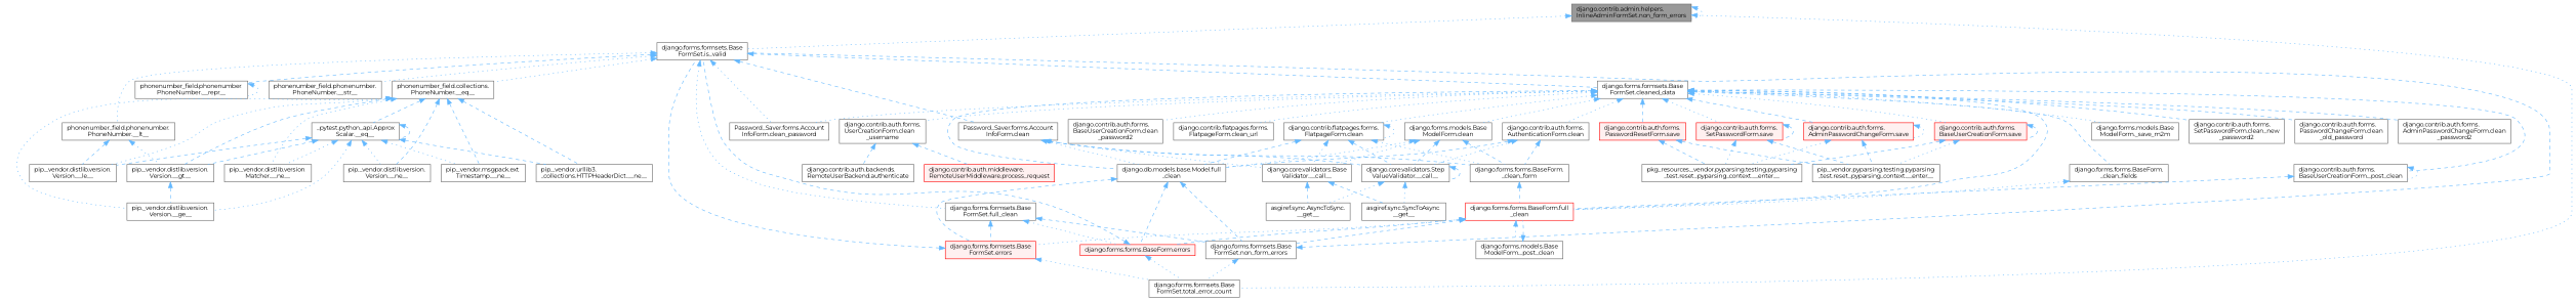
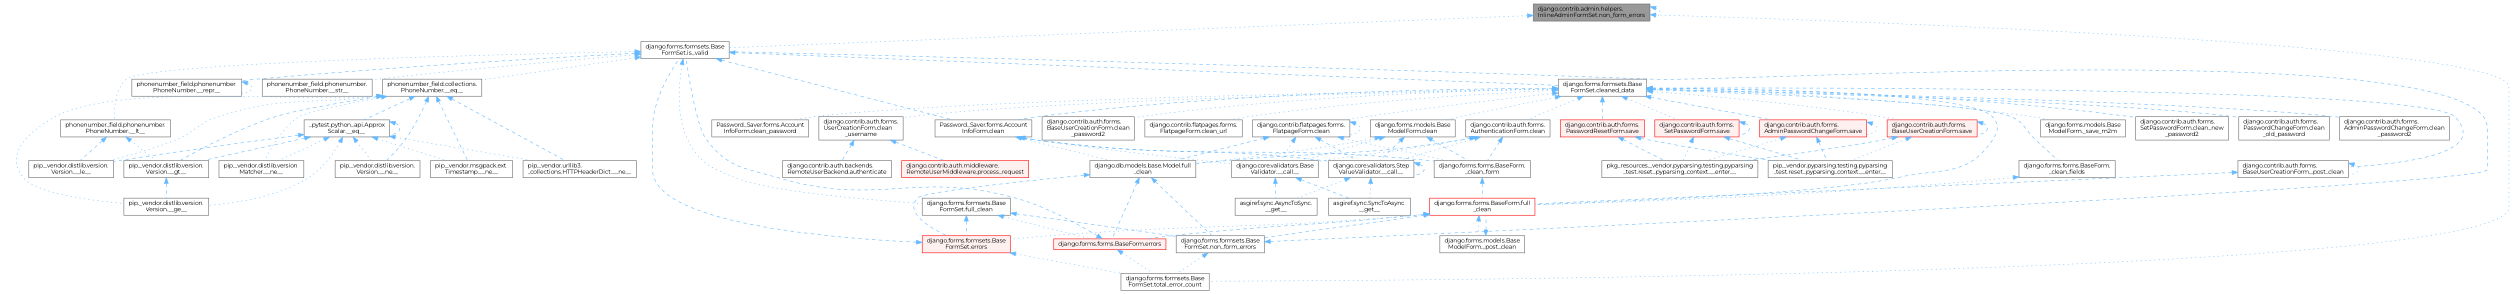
  digraph {
    fontname=Montserrat
    rankdir=TB
    node [color=grey40 fillcolor=white fontname=Montserrat fontsize=10 shape=box style=filled]
    edge [color=steelblue1 dir=back fontname=Montserrat fontsize=10 labelfontname=Helvetica labelfontsize=10 style=dashed]
    n1 [color=gray40 fillcolor=grey60 fontcolor=black height=0.2 label="django.contrib.admin.helpers.\lInlineAdminFormSet.non_form_errors" width=0.4]
    n2 [height=0.2 label="django.forms.formsets.Base\lFormSet.is_valid" width=0.4]
    n3 [height=0.2 label="django.forms.formsets.Base\lFormSet.total_error_count" width=0.4]
    n4 [height=0.2 label="phonenumber_field.collections.\lPhoneNumber.__eq__" width=0.4]
    n5 [height=0.2 label="phonenumber_field.phonenumber.\lPhoneNumber.__lt__" width=0.4]
    n6 [height=0.2 label="phonenumber_field.phonenumber.\lPhoneNumber.__repr__" width=0.4]
    n7 [height=0.2 label="phonenumber_field.phonenumber.\lPhoneNumber.__str__" width=0.4]
    n8 [height=0.2 label="Password_Saver.forms.Account\lInfoForm.clean" width=0.4]
    n9 [height=0.2 label="Password_Saver.forms.Account\lInfoForm.clean_password" width=0.4]
    n10 [height=0.2 label="django.forms.formsets.Base\lFormSet.cleaned_data" width=0.4]
    n11 [height=0.2 label="django.forms.formsets.Base\lFormSet.full_clean" width=0.4]
    n12 [height=0.2 label="_pytest.python_api.Approx\lScalar.__eq__" width=0.4]
    n13 [height=0.2 label="pip._vendor.distlib.version.\lVersion.__ge__" width=0.4]
    n14 [height=0.2 label="pip._vendor.distlib.version.\lVersion.__gt__" width=0.4]
    n15 [height=0.2 label="pip._vendor.distlib.version.\lVersion.__le__" width=0.4]
    n16 [height=0.2 label="pip._vendor.distlib.version.\lMatcher.__ne__" width=0.4]
    n17 [height=0.2 label="pip._vendor.distlib.version.\lVersion.__ne__" width=0.4]
    n18 [height=0.2 label="pip._vendor.msgpack.ext.\lTimestamp.__ne__" width=0.4]
    n19 [height=0.2 label="pip._vendor.urllib3.\l_collections.HTTPHeaderDict.__ne__" width=0.4]
    n20 [height=0.2 label="django.core.validators.Base\lValidator.__call__" width=0.4]
    n21 [height=0.2 label="django.core.validators.Step\lValueValidator.__call__" width=0.4]
    n22 [height=0.2 label="django.forms.forms.BaseForm.\l_clean_form" width=0.4]
    n23 [height=0.2 label="django.db.models.base.Model.full\l_clean" width=0.4]
    n24 [color=red height=0.2 label="django.forms.forms.BaseForm.full\l_clean" width=0.4]
    n25 [height=0.2 label="django.forms.forms.BaseForm.\l_clean_fields" width=0.4]
    n26 [height=0.2 label="django.contrib.auth.forms.\lBaseUserCreationForm._post_clean" width=0.4]
    n27 [height=0.2 label="django.forms.models.Base\lModelForm._save_m2m" width=0.4]
    n28 [height=0.2 label="django.contrib.auth.forms.\lAuthenticationForm.clean" width=0.4]
    n29 [height=0.2 label="django.contrib.flatpages.forms.\lFlatpageForm.clean" width=0.4]
    n30 [height=0.2 label="django.forms.models.Base\lModelForm.clean" width=0.4]
    n31 [height=0.2 label="django.contrib.auth.forms.\lSetPasswordForm.clean_new\l_password2" width=0.4]
    n32 [height=0.2 label="django.contrib.auth.forms.\lPasswordChangeForm.clean\l_old_password" width=0.4]
    n33 [height=0.2 label="django.contrib.auth.forms.\lAdminPasswordChangeForm.clean\l_password2" width=0.4]
    n34 [height=0.2 label="django.contrib.auth.forms.\lBaseUserCreationForm.clean\l_password2" width=0.4]
    n35 [height=0.2 label="django.contrib.flatpages.forms.\lFlatpageForm.clean_url" width=0.4]
    n36 [height=0.2 label="django.contrib.auth.forms.\lUserCreationForm.clean\l_username" width=0.4]
    n37 [color=red fillcolor="#FFF0F0" height=0.2 label="django.contrib.auth.forms.\lAdminPasswordChangeForm.save" width=0.4]
    n38 [color=red fillcolor="#FFF0F0" height=0.2 label="django.contrib.auth.forms.\lBaseUserCreationForm.save" width=0.4]
    n39 [color=red fillcolor="#FFF0F0" height=0.2 label="django.contrib.auth.forms.\lPasswordResetForm.save" width=0.4]
    n40 [color=red fillcolor="#FFF0F0" height=0.2 label="django.contrib.auth.forms.\lSetPasswordForm.save" width=0.4]
    n41 [color=red fillcolor="#FFF0F0" height=0.2 label="django.forms.forms.BaseForm.errors" width=0.4]
    n42 [color=red fillcolor="#FFF0F0" height=0.2 label="django.forms.formsets.Base\lFormSet.errors" width=0.4]
    n43 [height=0.2 label="django.forms.formsets.Base\lFormSet.non_form_errors" width=0.4]
    n44 [height=0.2 label="asgiref.sync.AsyncToSync.\l__get__" width=0.4]
    n45 [height=0.2 label="asgiref.sync.SyncToAsync.\l__get__" width=0.4]
    n46 [height=0.2 label="django.forms.models.Base\lModelForm._post_clean" width=0.4]
    n47 [height=0.2 label="django.contrib.auth.backends.\lRemoteUserBackend.authenticate" width=0.4]
    n48 [color=red fillcolor="#FFF0F0" height=0.2 label="django.contrib.auth.middleware.\lRemoteUserMiddleware.process_request" width=0.4]
    n49 [height=0.2 label="pip._vendor.pyparsing.testing.pyparsing\l_test.reset_pyparsing_context.__enter__" width=0.4]
    n50 [height=0.2 label="pkg_resources._vendor.pyparsing.testing.pyparsing\l_test.reset_pyparsing_context.__enter__" width=0.4]
    n1 -> n1 [style=dotted]
    n1 -> n2 [style=dotted]
    n1 -> n3 [style=dotted]
    n2 -> n4 [style=dotted]
    n2 -> n5 [style=dotted]
    n2 -> n6
    n2 -> n7 [style=dotted]
    n2 -> n8
-   n2 -> n9 [style=dotted]
    n2 -> n10
    n2 -> n11 [style=dotted]
    n4 -> n12
    n4 -> n13 [style=dotted]
    n4 -> n14
    n4 -> n15 [style=dotted]
    n4 -> n16 [style=dotted]
    n4 -> n17
    n4 -> n18
    n4 -> n19
    n5 -> n14 [style=dotted]
    n5 -> n15
    n6 -> n6 [style=dotted]
    n8 -> n20 [style=dotted]
    n8 -> n21
    n8 -> n22
    n8 -> n23 [style=dotted]
-   n10 -> n23
+   n10 -> n8
    n10 -> n9 [style=dotted]
    n10 -> n24
    n10 -> n25
    n10 -> n26
    n10 -> n27 [style=dotted]
    n10 -> n28 [style=dotted]
    n10 -> n29 [style=dotted]
    n10 -> n30 [style=dotted]
    n10 -> n31
    n10 -> n32
    n10 -> n33
    n10 -> n34 [style=dotted]
    n10 -> n35 [style=dotted]
    n10 -> n36 [style=dotted]
    n10 -> n37
    n10 -> n38 [style=dotted]
    n10 -> n39
    n10 -> n40 [style=dotted]
    n11 -> n41 [style=dotted]
    n11 -> n42
    n11 -> n43
    n12 -> n12
    n12 -> n13 [style=dotted]
    n12 -> n14
    n12 -> n15
    n12 -> n16 [style=dotted]
    n12 -> n17 [style=dotted]
    n12 -> n18 [style=dotted]
-   n12 -> n19
+   n12 -> n19 [style=dotted]
    n14 -> n13
    n20 -> n44
    n20 -> n45
    n21 -> n21
    n21 -> n44 [style=dotted]
    n21 -> n45 [style=dotted]
    n22 -> n24
    n23 -> n41
    n23 -> n42
    n23 -> n43
    n24 -> n41
    n24 -> n42 [style=dotted]
    n24 -> n43
    n24 -> n46 [style=dotted]
    n25 -> n24 [style=dotted]
    n26 -> n24
    n26 -> n26 [style=dotted]
+   n28 -> n20 [style=dotted]
    n28 -> n21 [style=dotted]
    n28 -> n22
    n28 -> n23
    n29 -> n20 [style=dotted]
    n29 -> n21
    n29 -> n22 [style=dotted]
    n29 -> n23
    n29 -> n29 [style=dotted]
    n30 -> n20 [style=dotted]
    n30 -> n21
    n30 -> n22
    n30 -> n23 [style=dotted]
    n36 -> n47
    n36 -> n48
    n37 -> n37 [style=dotted]
    n37 -> n49
    n37 -> n50 [style=dotted]
    n38 -> n38
    n38 -> n49 [style=dotted]
    n38 -> n50
    n39 -> n49
    n39 -> n50
    n40 -> n40
    n40 -> n49
    n40 -> n50 [style=dotted]
    n41 -> n2
    n41 -> n3 [style=dotted]
    n42 -> n2
    n42 -> n3 [style=dotted]
    n43 -> n2
    n43 -> n3 [style=dotted]
    n46 -> n24
  }
